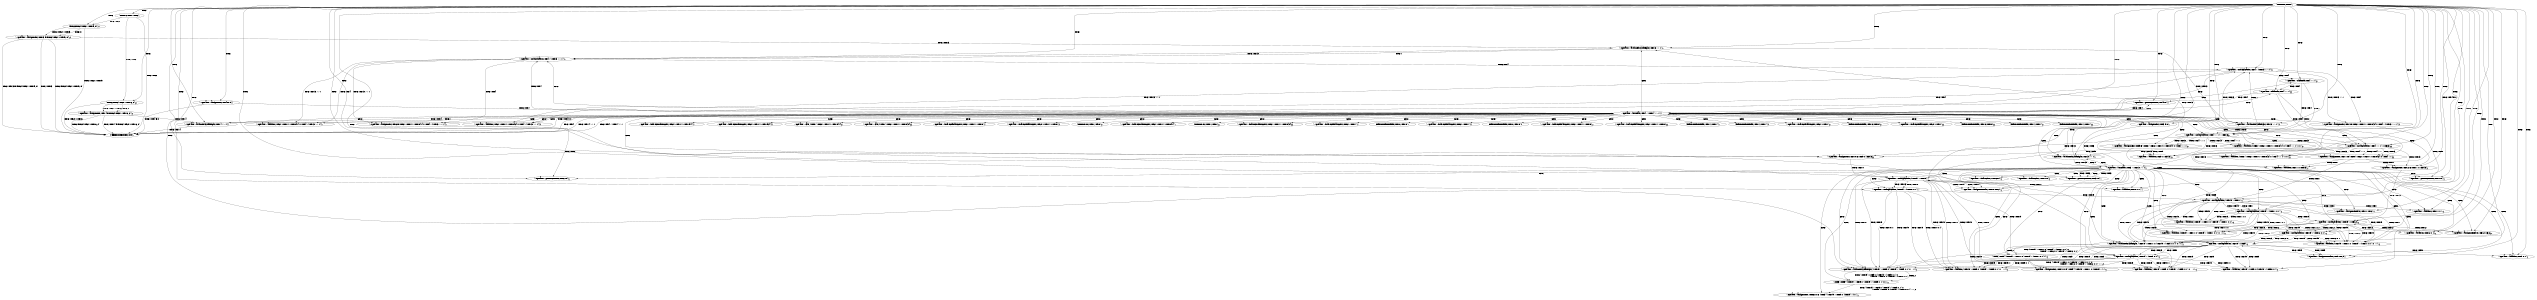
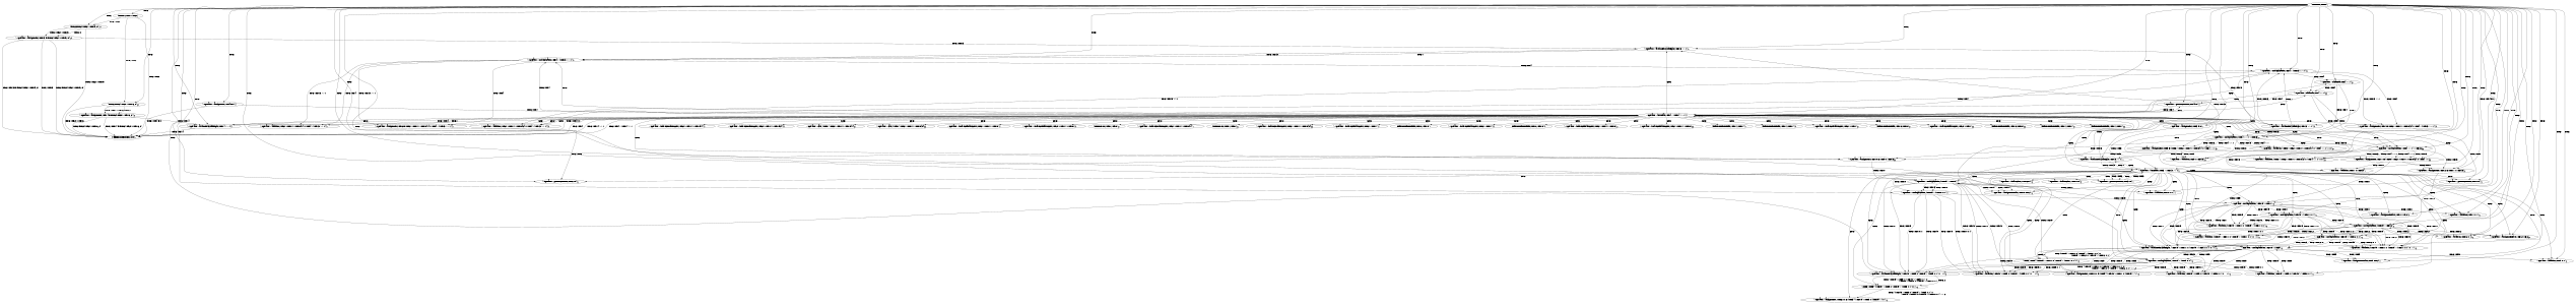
  digraph {
    n1 [label=<(METHOD,FUN1)<SUB>1</SUB>>]
    n2 [label=<(PARAM,VAR1* VAR2)<SUB>1</SUB>>]
    n3 [label=<(&lt;operator&gt;.lessThan,VAR4 &lt; VAR14 &gt;&gt; 1)<SUB>44</SUB>>]
    n4 [label=<(&lt;operator&gt;.postIncrement,VAR4++)<SUB>44</SUB>>]
    n5 [label=<(FUN2,FUN2(VAR2-&gt;VAR15, 8))<SUB>29</SUB>>]
    n6 [label=<(FUN2,FUN2(VAR2-&gt;VAR16, 2))<SUB>30</SUB>>]
    n7 [label=<(&lt;operator&gt;.assignment,VAR4 = 0)<SUB>44</SUB>>]
    n8 [label=<(&lt;operator&gt;.assignment,VAR10 = VAR9 + VAR13)<SUB>53</SUB>>]
    n9 [label=<(&lt;operator&gt;.assignment,VAR12 = VAR11 + VAR13)<SUB>57</SUB>>]
    n10 [label=<(&lt;operator&gt;.arithmeticShiftRight,VAR14 &gt;&gt; 1)<SUB>44</SUB>>]
    n11 [label=<(&lt;operator&gt;.lessThan,VAR3 &lt; VAR13 &gt;&gt; 1)<SUB>71</SUB>>]
    n12 [label=<(&lt;operator&gt;.postIncrement,VAR3++)<SUB>71</SUB>>]
    n13 [label=<(&lt;operator&gt;.addition,VAR9 + VAR13)<SUB>53</SUB>>]
    n14 [label=<(&lt;operator&gt;.addition,VAR11 + VAR13)<SUB>57</SUB>>]
    n15 [label=<(&lt;operator&gt;.assignment,VAR3 = 0)<SUB>71</SUB>>]
    n16 [label=<(&lt;operator&gt;.assignmentPlus,VAR9 += 2)<SUB>77</SUB>>]
    n17 [label=<(&lt;operator&gt;.assignmentPlus,VAR10 += 2)<SUB>78</SUB>>]
    n18 [label=<(&lt;operator&gt;.assignmentPlus,VAR11 += 2)<SUB>79</SUB>>]
    n19 [label=<(&lt;operator&gt;.assignmentPlus,VAR12 += 2)<SUB>80</SUB>>]
    n20 [label=<(&lt;operator&gt;.multiplication,VAR4 * (VAR13 &gt;&gt; 1))<SUB>47</SUB>>]
    n21 [label=<(&lt;operator&gt;.multiplication,VAR4 * (VAR13 &gt;&gt; 1))<SUB>49</SUB>>]
    n22 [label=<(&lt;operator&gt;.multiplication,(VAR4 &lt;&lt; 1) * VAR13)<SUB>51</SUB>>]
    n23 [label=<(&lt;operator&gt;.multiplication,(VAR4 &lt;&lt; 1) * VAR13)<SUB>55</SUB>>]
    n24 [label=<(&lt;operator&gt;.arithmeticShiftRight,VAR13 &gt;&gt; 1)<SUB>71</SUB>>]
    n25 [label=<(&lt;operator&gt;.arithmeticShiftRight,VAR13 &gt;&gt; 1)<SUB>47</SUB>>]
    n26 [label=<(&lt;operator&gt;.arithmeticShiftRight,VAR13 &gt;&gt; 1)<SUB>49</SUB>>]
    n27 [label=<(&lt;operator&gt;.shiftLeft,VAR4 &lt;&lt; 1)<SUB>51</SUB>>]
    n28 [label=<(&lt;operator&gt;.shiftLeft,VAR4 &lt;&lt; 1)<SUB>55</SUB>>]
    n29 [label=<(&lt;operator&gt;.postIncrement,VAR6++)<SUB>73</SUB>>]
    n30 [label=<(&lt;operator&gt;.arithmeticShiftRight,((VAR19) * VAR9 + (VAR19) * (VAR9 + 1) + 			   ...)<SUB>73</SUB>>]
    n31 [label=<(&lt;operator&gt;.postIncrement,VAR7++)<SUB>75</SUB>>]
    n32 [label=<(&lt;operator&gt;.arithmeticShiftRight,((VAR19) * VAR11 + (VAR19) * (VAR11 + 1) + 			 ...)<SUB>75</SUB>>]
    n33 [label=<(&lt;operator&gt;.multiplication,(VAR19) * (VAR10 + 1))<SUB>74</SUB>>]
    n34 [label=<(&lt;operator&gt;.multiplication,(VAR19) * (VAR12 + 1))<SUB>76</SUB>>]
    n35 [label=<(&lt;operator&gt;.multiplication,(VAR19) * VAR10)<SUB>74</SUB>>]
    n36 [label=<(&lt;operator&gt;.addition,VAR10 + 1)<SUB>74</SUB>>]
    n37 [label=<(&lt;operator&gt;.multiplication,(VAR19) * VAR12)<SUB>76</SUB>>]
    n38 [label=<(&lt;operator&gt;.addition,VAR12 + 1)<SUB>76</SUB>>]
    n39 [label=<(&lt;operator&gt;.multiplication,(VAR19) * VAR9)<SUB>73</SUB>>]
    n40 [label=<(&lt;operator&gt;.multiplication,(VAR19) * (VAR9 + 1))<SUB>73</SUB>>]
    n41 [label=<(&lt;operator&gt;.multiplication,(VAR19) * VAR11)<SUB>75</SUB>>]
    n42 [label=<(&lt;operator&gt;.multiplication,(VAR19) * (VAR11 + 1))<SUB>75</SUB>>]
    n43 [label=<(&lt;operator&gt;.addition,VAR9 + 1)<SUB>73</SUB>>]
    n44 [label=<(&lt;operator&gt;.addition,VAR11 + 1)<SUB>75</SUB>>]
    n45 [label=<(METHOD_RETURN,void)<SUB>1</SUB>>]
    n46 [label=<(&lt;operator&gt;.assignment,VAR6 = VAR2-&gt;VAR17-&gt;VAR18[1] + VAR4 * (VAR13 &gt;&gt; 1))<SUB>47</SUB>>]
    n47 [label=<(&lt;operator&gt;.assignment,VAR7 = VAR2-&gt;VAR17-&gt;VAR18[2] + VAR4 * (VAR13 &gt;&gt; 1))<SUB>49</SUB>>]
    n48 [label=<(&lt;operator&gt;.assignment,VAR9 = (VAR8*) VAR2-&gt;VAR17-&gt;VAR18[1] + (VAR4 &lt;&lt;...)<SUB>51</SUB>>]
    n49 [label=<(&lt;operator&gt;.assignment,VAR11 = (VAR8*) VAR2-&gt;VAR17-&gt;VAR18[2] + (VAR4 &lt;...)<SUB>55</SUB>>]
    n50 [label=<(&lt;operator&gt;.addition,VAR2-&gt;VAR17-&gt;VAR18[1] + VAR4 * (VAR13 &gt;&gt; 1))<SUB>47</SUB>>]
    n51 [label=<(&lt;operator&gt;.addition,VAR2-&gt;VAR17-&gt;VAR18[2] + VAR4 * (VAR13 &gt;&gt; 1))<SUB>49</SUB>>]
    n52 [label=<(&lt;operator&gt;.addition,(VAR8*) VAR2-&gt;VAR17-&gt;VAR18[1] + (VAR4 &lt;&lt; 1) * V...)<SUB>51</SUB>>]
    n53 [label=<(&lt;operator&gt;.addition,(VAR8*) VAR2-&gt;VAR17-&gt;VAR18[2] + (VAR4 &lt;&lt; 1) * V...)<SUB>55</SUB>>]
    n54 [label=<(&lt;operator&gt;.indirectIndexAccess,VAR2-&gt;VAR17-&gt;VAR18[1])<SUB>47</SUB>>]
    n55 [label=<(&lt;operator&gt;.indirectIndexAccess,VAR2-&gt;VAR17-&gt;VAR18[2])<SUB>49</SUB>>]
    n56 [label=<(&lt;operator&gt;.cast,(VAR8*) VAR2-&gt;VAR17-&gt;VAR18[1])<SUB>51</SUB>>]
    n57 [label=<(&lt;operator&gt;.cast,(VAR8*) VAR2-&gt;VAR17-&gt;VAR18[2])<SUB>55</SUB>>]
    n58 [label=<(&lt;operator&gt;.indirectFieldAccess,VAR2-&gt;VAR17-&gt;VAR18)<SUB>47</SUB>>]
    n59 [label=<(&lt;operator&gt;.indirectFieldAccess,VAR2-&gt;VAR17-&gt;VAR18)<SUB>49</SUB>>]
    n60 [label=<(UNKNOWN,VAR8*,VAR8*)<SUB>51</SUB>>]
    n61 [label=<(&lt;operator&gt;.indirectIndexAccess,VAR2-&gt;VAR17-&gt;VAR18[1])<SUB>51</SUB>>]
    n62 [label=<(UNKNOWN,VAR8*,VAR8*)<SUB>55</SUB>>]
    n63 [label=<(&lt;operator&gt;.indirectIndexAccess,VAR2-&gt;VAR17-&gt;VAR18[2])<SUB>55</SUB>>]
    n64 [label=<(&lt;operator&gt;.indirectFieldAccess,VAR2-&gt;VAR17)<SUB>47</SUB>>]
    n65 [label=<(FIELD_IDENTIFIER,VAR18,VAR18)<SUB>47</SUB>>]
    n66 [label=<(&lt;operator&gt;.indirectFieldAccess,VAR2-&gt;VAR17)<SUB>49</SUB>>]
    n67 [label=<(FIELD_IDENTIFIER,VAR18,VAR18)<SUB>49</SUB>>]
    n68 [label=<(&lt;operator&gt;.indirectFieldAccess,VAR2-&gt;VAR17-&gt;VAR18)<SUB>51</SUB>>]
    n69 [label=<(&lt;operator&gt;.indirectFieldAccess,VAR2-&gt;VAR17-&gt;VAR18)<SUB>55</SUB>>]
    n70 [label=<(FIELD_IDENTIFIER,VAR17,VAR17)<SUB>47</SUB>>]
    n71 [label=<(FIELD_IDENTIFIER,VAR17,VAR17)<SUB>49</SUB>>]
    n72 [label=<(&lt;operator&gt;.indirectFieldAccess,VAR2-&gt;VAR17)<SUB>51</SUB>>]
    n73 [label=<(FIELD_IDENTIFIER,VAR18,VAR18)<SUB>51</SUB>>]
    n74 [label=<(&lt;operator&gt;.indirectFieldAccess,VAR2-&gt;VAR17)<SUB>55</SUB>>]
    n75 [label=<(FIELD_IDENTIFIER,VAR18,VAR18)<SUB>55</SUB>>]
    n76 [label=<(FIELD_IDENTIFIER,VAR17,VAR17)<SUB>51</SUB>>]
    n77 [label=<(FIELD_IDENTIFIER,VAR17,VAR17)<SUB>55</SUB>>]
    n78 [label=<(&lt;operator&gt;.assignment,VAR13 = FUN2(VAR2-&gt;VAR15, 8))<SUB>29</SUB>>]
    n79 [label=<(&lt;operator&gt;.assignment,VAR14 = FUN2(VAR2-&gt;VAR16, 2))<SUB>30</SUB>>]
    n80 [label=<(&lt;operator&gt;.assignment,*VAR6++ = (VAR5)(((VAR19) * VAR9 + (VAR19) * (V...)<SUB>73</SUB>>]
    n81 [label=<(&lt;operator&gt;.assignment,*VAR7++ = (VAR5)(((VAR19) * VAR11 + (VAR19) * (...)<SUB>75</SUB>>]
    n82 [label=<(VAR5,(VAR5)(((VAR19) * VAR9 + (VAR19) * (VAR9 + 1) +...)<SUB>73</SUB>>]
    n83 [label=<(VAR5,(VAR5)(((VAR19) * VAR11 + (VAR19) * (VAR11 + 1)...)<SUB>75</SUB>>]
    n84 [label=<(&lt;operator&gt;.addition,(VAR19) * VAR9 + (VAR19) * (VAR9 + 1) + 			    ...)<SUB>73</SUB>>]
    n85 [label=<(&lt;operator&gt;.addition,(VAR19) * VAR11 + (VAR19) * (VAR11 + 1) + 			  ...)<SUB>75</SUB>>]
    n86 [label=<(&lt;operator&gt;.addition,(VAR19) * VAR9 + (VAR19) * (VAR9 + 1) + 			    ...)<SUB>73</SUB>>]
    n87 [label=<(&lt;operator&gt;.addition,(VAR19) * VAR11 + (VAR19) * (VAR11 + 1) + 			  ...)<SUB>75</SUB>>]
    n88 [label=<(&lt;operator&gt;.addition,(VAR19) * VAR9 + (VAR19) * (VAR9 + 1))<SUB>73</SUB>>]
    n89 [label=<(&lt;operator&gt;.addition,(VAR19) * VAR11 + (VAR19) * (VAR11 + 1))<SUB>75</SUB>>]
    n90 [label=<(&lt;operator&gt;.indirection,*VAR6++)<SUB>73</SUB>>]
    n91 [label=<(&lt;operator&gt;.indirection,*VAR7++)<SUB>75</SUB>>]
    n1 -> n2 [label="DDG: "]
    n1 -> n3 [label="DDG: "]
    n1 -> n4 [label="DDG: "]
    n1 -> n5 [label="DDG: "]
    n1 -> n6 [label="DDG: "]
    n1 -> n7 [label="DDG: "]
    n1 -> n8 [label="DDG: "]
    n1 -> n9 [label="DDG: "]
    n1 -> n10 [label="DDG: "]
    n1 -> n11 [label="DDG: "]
    n1 -> n12 [label="DDG: "]
    n1 -> n13 [label="DDG: "]
    n1 -> n14 [label="DDG: "]
    n1 -> n15 [label="DDG: "]
    n1 -> n16 [label="DDG: "]
    n1 -> n17 [label="DDG: "]
    n1 -> n18 [label="DDG: "]
    n1 -> n19 [label="DDG: "]
    n1 -> n20 [label="DDG: "]
    n1 -> n21 [label="DDG: "]
    n1 -> n22 [label="DDG: "]
    n1 -> n23 [label="DDG: "]
    n1 -> n24 [label="DDG: "]
    n1 -> n25 [label="DDG: "]
    n1 -> n26 [label="DDG: "]
    n1 -> n27 [label="DDG: "]
    n1 -> n28 [label="DDG: "]
    n1 -> n29 [label="DDG: "]
    n1 -> n30 [label="DDG: "]
    n1 -> n31 [label="DDG: "]
    n1 -> n32 [label="DDG: "]
    n1 -> n33 [label="DDG: "]
    n1 -> n34 [label="DDG: "]
    n1 -> n35 [label="DDG: "]
    n1 -> n36 [label="DDG: VAR4 = 0"]
    n1 -> n37 [label="DDG: "]
    n1 -> n38 [label="DDG: "]
-   n1 -> n39 [label="VAR: "]
+   n1 -> n39 [label="DDG: "]
    n1 -> n40 [label="DDG: "]
    n1 -> n41 [label="DDG: "]
    n1 -> n42 [label="DDG: "]
    n1 -> n43 [label="DDG: "]
    n1 -> n44 [label="DDG: "]
    n2 -> n5 [label="DDG: VAR2"]
    n2 -> n6 [label="DDG: VAR2"]
    n2 -> n45 [label="DDG: VAR2"]
    n3 -> n3 [label="CDG: "]
    n3 -> n4 [label="CDG: "]
    n3 -> n8 [label="CDG: "]
    n3 -> n9 [label="CDG: "]
    n3 -> n10 [label="CDG: "]
    n3 -> n11 [label="CDG: "]
    n3 -> n13 [label="CDG: "]
    n3 -> n14 [label="CDG: "]
    n3 -> n15 [label="CDG: "]
    n3 -> n20 [label="DDG: VAR4"]
    n3 -> n20 [label="CDG: "]
    n3 -> n21 [label="CDG: "]
    n3 -> n22 [label="CDG: "]
    n3 -> n23 [label="CDG: "]
    n3 -> n24 [label="CDG: "]
    n3 -> n25 [label="CDG: "]
    n3 -> n26 [label="CDG: "]
    n3 -> n27 [label="CDG: "]
    n3 -> n28 [label="CDG: "]
    n3 -> n45 [label="DDG: VAR4"]
    n3 -> n45 [label="DDG: VAR14 &gt;&gt; 1"]
    n3 -> n45 [label="DDG: VAR4 &lt; VAR14 &gt;&gt; 1"]
    n3 -> n46 [label="CDG: "]
    n3 -> n47 [label="CDG: "]
    n3 -> n48 [label="CDG: "]
    n3 -> n49 [label="CDG: "]
    n3 -> n50 [label="CDG: "]
    n3 -> n51 [label="CDG: "]
    n3 -> n52 [label="CDG: "]
    n3 -> n53 [label="CDG: "]
    n3 -> n54 [label="CDG: "]
    n3 -> n55 [label="CDG: "]
    n3 -> n56 [label="CDG: "]
    n3 -> n57 [label="CDG: "]
    n3 -> n58 [label="CDG: "]
    n3 -> n59 [label="CDG: "]
    n3 -> n60 [label="CDG: "]
    n3 -> n61 [label="CDG: "]
    n3 -> n62 [label="CDG: "]
    n3 -> n63 [label="CDG: "]
    n3 -> n64 [label="CDG: "]
    n3 -> n65 [label="CDG: "]
    n3 -> n66 [label="CDG: "]
    n3 -> n67 [label="CDG: "]
    n3 -> n68 [label="CDG: "]
    n3 -> n69 [label="CDG: "]
    n3 -> n70 [label="CDG: "]
    n3 -> n71 [label="CDG: "]
    n3 -> n72 [label="CDG: "]
    n3 -> n73 [label="CDG: "]
    n3 -> n74 [label="CDG: "]
    n3 -> n75 [label="CDG: "]
    n3 -> n76 [label="CDG: "]
    n3 -> n77 [label="CDG: "]
    n4 -> n3 [label="DDG: VAR4"]
    n4 -> n45 [label="DDG: VAR4++"]
    n5 -> n45 [label="DDG: VAR2-&gt;VAR15"]
    n5 -> n78 [label="DDG: VAR2-&gt;VAR15"]
    n5 -> n78 [label="DDG: 8"]
    n6 -> n45 [label="DDG: VAR2-&gt;VAR16"]
    n6 -> n79 [label="DDG: VAR2-&gt;VAR16"]
    n6 -> n79 [label="DDG: 2"]
    n7 -> n3 [label="DDG: VAR4"]
    n7 -> n45 [label="DDG: VAR4 = 0"]
    n8 -> n35 [label="DDG: VAR10"]
    n9 -> n37 [label="DDG: VAR12"]
    n10 -> n3 [label="DDG: VAR14"]
    n10 -> n3 [label="DDG: 1"]
    n10 -> n45 [label="DDG: VAR14"]
    n11 -> n11 [label="CDG: "]
    n11 -> n12 [label="DDG: VAR3"]
    n11 -> n12 [label="CDG: "]
    n11 -> n16 [label="CDG: "]
    n11 -> n17 [label="CDG: "]
    n11 -> n18 [label="CDG: "]
    n11 -> n19 [label="CDG: "]
    n11 -> n24 [label="CDG: "]
    n11 -> n29 [label="CDG: "]
    n11 -> n30 [label="CDG: "]
    n11 -> n31 [label="CDG: "]
    n11 -> n32 [label="CDG: "]
-   n11 -> n33 [label="CDG: "]
+   n11 -> n33 [label="DDG: VAR10"]
    n11 -> n34 [label="CDG: "]
    n11 -> n35 [label="CDG: "]
    n11 -> n36 [label="CDG: "]
    n11 -> n37 [label="CDG: "]
    n11 -> n38 [label="CDG: "]
    n11 -> n39 [label="CDG: "]
    n11 -> n40 [label="CDG: "]
    n11 -> n41 [label="CDG: "]
    n11 -> n42 [label="CDG: "]
    n11 -> n43 [label="CDG: "]
    n11 -> n44 [label="CDG: "]
    n11 -> n80 [label="CDG: "]
    n11 -> n81 [label="CDG: "]
    n11 -> n82 [label="CDG: "]
    n11 -> n83 [label="CDG: "]
    n11 -> n84 [label="CDG: "]
    n11 -> n85 [label="CDG: "]
    n11 -> n86 [label="CDG: "]
    n11 -> n87 [label="CDG: "]
    n11 -> n88 [label="CDG: "]
    n11 -> n89 [label="CDG: "]
    n11 -> n90 [label="CDG: "]
    n11 -> n91 [label="CDG: "]
    n12 -> n11 [label="DDG: VAR3"]
    n15 -> n11 [label="DDG: VAR3"]
    n16 -> n39 [label="DDG: VAR9"]
    n17 -> n35 [label="DDG: VAR10"]
    n19 -> n37 [label="DDG: VAR12"]
    n20 -> n21 [label="DDG: VAR4"]
    n20 -> n46 [label="DDG: VAR4"]
    n20 -> n46 [label="DDG: VAR13 &gt;&gt; 1"]
    n20 -> n50 [label="DDG: VAR4"]
    n20 -> n50 [label="DDG: VAR13 &gt;&gt; 1"]
    n21 -> n27 [label="DDG: VAR4"]
    n21 -> n47 [label="DDG: VAR4"]
    n21 -> n47 [label="DDG: VAR13 &gt;&gt; 1"]
    n21 -> n51 [label="DDG: VAR4"]
    n21 -> n51 [label="DDG: VAR13 &gt;&gt; 1"]
    n22 -> n8 [label="DDG: VAR13"]
    n22 -> n13 [label="DDG: VAR13"]
    n22 -> n23 [label="DDG: VAR13"]
    n22 -> n48 [label="DDG: VAR4 &lt;&lt; 1"]
    n22 -> n48 [label="DDG: VAR13"]
    n22 -> n52 [label="DDG: VAR4 &lt;&lt; 1"]
    n22 -> n52 [label="DDG: VAR13"]
    n23 -> n9 [label="DDG: VAR13"]
    n23 -> n14 [label="DDG: VAR13"]
    n23 -> n24 [label="DDG: VAR13"]
    n23 -> n49 [label="DDG: VAR4 &lt;&lt; 1"]
    n23 -> n49 [label="DDG: VAR13"]
    n23 -> n53 [label="DDG: VAR4 &lt;&lt; 1"]
    n23 -> n53 [label="DDG: VAR13"]
    n24 -> n11 [label="DDG: VAR13"]
    n24 -> n11 [label="DDG: 1"]
    n24 -> n25 [label="DDG: VAR13"]
    n25 -> n20 [label="DDG: VAR13"]
    n25 -> n20 [label="DDG: 1"]
    n25 -> n26 [label="DDG: VAR13"]
    n26 -> n21 [label="DDG: VAR13"]
    n26 -> n21 [label="DDG: 1"]
    n26 -> n22 [label="DDG: VAR13"]
    n27 -> n22 [label="DDG: VAR4"]
    n27 -> n22 [label="DDG: 1"]
    n27 -> n28 [label="DDG: VAR4"]
    n28 -> n4 [label="DDG: VAR4"]
    n28 -> n23 [label="DDG: VAR4"]
    n28 -> n23 [label="DDG: 1"]
    n30 -> n82 [label="DDG: (VAR19) * VAR9 + (VAR19) * (VAR9 + 1) +\n			                    (VAR19) * VAR10 + (VAR19) * (VAR10 + 1)"]
    n30 -> n82 [label="DDG: 2"]
    n32 -> n83 [label="DDG: (VAR19) * VAR11 + (VAR19) * (VAR11 + 1) +\n			                    (VAR19) * VAR12 + (VAR19) * (VAR12 + 1)"]
    n32 -> n83 [label="DDG: 2"]
    n33 -> n30 [label="DDG: VAR19"]
    n33 -> n30 [label="DDG: VAR10 + 1"]
    n33 -> n41 [label="DDG: VAR19"]
    n33 -> n84 [label="DDG: VAR19"]
    n33 -> n84 [label="DDG: VAR10 + 1"]
    n34 -> n32 [label="DDG: VAR19"]
    n34 -> n32 [label="DDG: VAR12 + 1"]
    n34 -> n39 [label="DDG: VAR19"]
    n34 -> n85 [label="DDG: VAR19"]
    n34 -> n85 [label="DDG: VAR12 + 1"]
    n35 -> n17 [label="DDG: VAR10"]
    n35 -> n30 [label="DDG: VAR19"]
    n35 -> n30 [label="DDG: VAR10"]
    n35 -> n33 [label="DDG: VAR19"]
    n35 -> n33 [label="DDG: VAR10"]
    n35 -> n36 [label="DDG: VAR10"]
    n35 -> n84 [label="DDG: VAR19"]
    n35 -> n84 [label="DDG: VAR10"]
    n35 -> n86 [label="DDG: VAR19"]
    n35 -> n86 [label="DDG: VAR10"]
    n37 -> n19 [label="DDG: VAR12"]
    n37 -> n32 [label="DDG: VAR19"]
    n37 -> n32 [label="DDG: VAR12"]
    n37 -> n34 [label="DDG: VAR19"]
    n37 -> n34 [label="DDG: VAR12"]
    n37 -> n38 [label="DDG: VAR12"]
    n37 -> n85 [label="DDG: VAR19"]
    n37 -> n85 [label="DDG: VAR12"]
    n37 -> n87 [label="DDG: VAR19"]
    n37 -> n87 [label="DDG: VAR12"]
    n39 -> n16 [label="DDG: VAR9"]
    n39 -> n30 [label="DDG: VAR19"]
    n39 -> n30 [label="DDG: VAR9"]
    n39 -> n40 [label="DDG: VAR19"]
    n39 -> n40 [label="DDG: VAR9"]
    n39 -> n43 [label="DDG: VAR9"]
    n39 -> n84 [label="DDG: VAR19"]
    n39 -> n84 [label="DDG: VAR9"]
    n39 -> n86 [label="DDG: VAR19"]
    n39 -> n86 [label="DDG: VAR9"]
    n39 -> n88 [label="DDG: VAR19"]
    n39 -> n88 [label="DDG: VAR9"]
    n40 -> n30 [label="DDG: VAR19"]
    n40 -> n30 [label="DDG: VAR9 + 1"]
    n40 -> n35 [label="DDG: VAR19"]
    n40 -> n84 [label="DDG: VAR19"]
    n40 -> n84 [label="DDG: VAR9 + 1"]
    n40 -> n86 [label="DDG: VAR19"]
    n40 -> n86 [label="DDG: VAR9 + 1"]
    n40 -> n88 [label="DDG: VAR19"]
    n40 -> n88 [label="DDG: VAR9 + 1"]
    n41 -> n18 [label="DDG: VAR11"]
    n41 -> n32 [label="DDG: VAR19"]
    n41 -> n32 [label="DDG: VAR11"]
    n41 -> n42 [label="DDG: VAR19"]
    n41 -> n42 [label="DDG: VAR11"]
    n41 -> n44 [label="DDG: VAR11"]
    n41 -> n85 [label="DDG: VAR19"]
    n41 -> n85 [label="DDG: VAR11"]
    n41 -> n87 [label="DDG: VAR19"]
    n41 -> n87 [label="DDG: VAR11"]
    n41 -> n89 [label="DDG: VAR19"]
    n41 -> n89 [label="DDG: VAR11"]
    n42 -> n32 [label="DDG: VAR19"]
    n42 -> n32 [label="DDG: VAR11 + 1"]
    n42 -> n37 [label="DDG: VAR19"]
    n42 -> n85 [label="DDG: VAR19"]
    n42 -> n85 [label="DDG: VAR11 + 1"]
    n42 -> n87 [label="DDG: VAR19"]
    n42 -> n87 [label="DDG: VAR11 + 1"]
    n42 -> n89 [label="DDG: VAR19"]
    n42 -> n89 [label="DDG: VAR11 + 1"]
    n46 -> n29 [label="DDG: VAR6"]
    n47 -> n31 [label="DDG: VAR7"]
    n48 -> n8 [label="DDG: VAR9"]
    n48 -> n13 [label="DDG: VAR9"]
    n48 -> n39 [label="DDG: VAR9"]
    n49 -> n9 [label="DDG: VAR11"]
    n49 -> n14 [label="DDG: VAR11"]
    n49 -> n41 [label="DDG: VAR11"]
    n78 -> n25 [label="DDG: VAR13"]
    n78 -> n45 [label="DDG: VAR13"]
    n78 -> n45 [label="DDG: FUN2(VAR2-&gt;VAR15, 8)"]
    n78 -> n45 [label="DDG: VAR13 = FUN2(VAR2-&gt;VAR15, 8)"]
    n79 -> n10 [label="DDG: VAR14"]
    n79 -> n45 [label="DDG: FUN2(VAR2-&gt;VAR16, 2)"]
    n79 -> n45 [label="DDG: VAR14 = FUN2(VAR2-&gt;VAR16, 2)"]
    n82 -> n80 [label="DDG: ((VAR19) * VAR9 + (VAR19) * (VAR9 + 1) +\n			                    (VAR19) * VAR10 + (VAR19) * (VAR10 + 1)) &gt;&gt; 2"]
    n83 -> n81 [label="DDG: ((VAR19) * VAR11 + (VAR19) * (VAR11 + 1) +\n			                    (VAR19) * VAR12 + (VAR19) * (VAR12 + 1)) &gt;&gt; 2"]
  }
